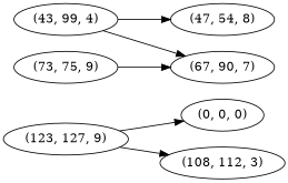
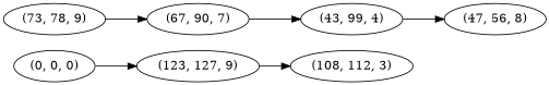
  digraph {
    rankdir=LR
    "(0, 0, 0)"
    "(123, 127, 9)"
    "(43, 99, 4)"
-   "(47, 54, 8)"
+   "(47, 54, 8)" [label="(47, 56, 8)"]
    "(67, 90, 7)"
    "(108, 112, 3)"
-   "(73, 78, 9)" [label="(73, 75, 9)"]
-   "(123, 127, 9)" -> "(0, 0, 0)"
+   "(73, 78, 9)"
+   "(0, 0, 0)" -> "(123, 127, 9)"
    "(123, 127, 9)" -> "(108, 112, 3)"
    "(43, 99, 4)" -> "(47, 54, 8)"
-   "(43, 99, 4)" -> "(67, 90, 7)"
+   "(67, 90, 7)" -> "(43, 99, 4)"
    "(73, 78, 9)" -> "(67, 90, 7)"
  }
